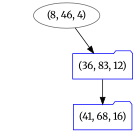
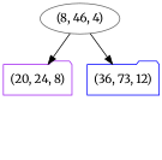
  digraph {
    fontname=Merriweather
    node [color=blue fontname=Merriweather shape=folder]
    edge [fontname=Merriweather]
    n1 [color=gray40 label="(8, 46, 4)" shape=ellipse]
-   "(36, 73, 12)" [label="(36, 83, 12)"]
-   "(41, 68, 16)"
+   "(20, 24, 8)" [color=purple]
+   "(36, 73, 12)"
+   n1 -> "(20, 24, 8)"
    n1 -> "(36, 73, 12)"
-   "(36, 73, 12)" -> "(41, 68, 16)"
  }
